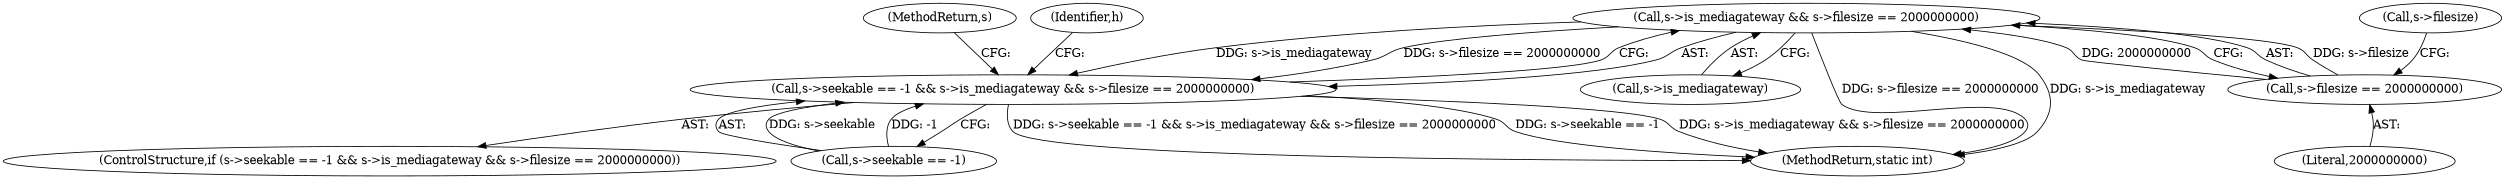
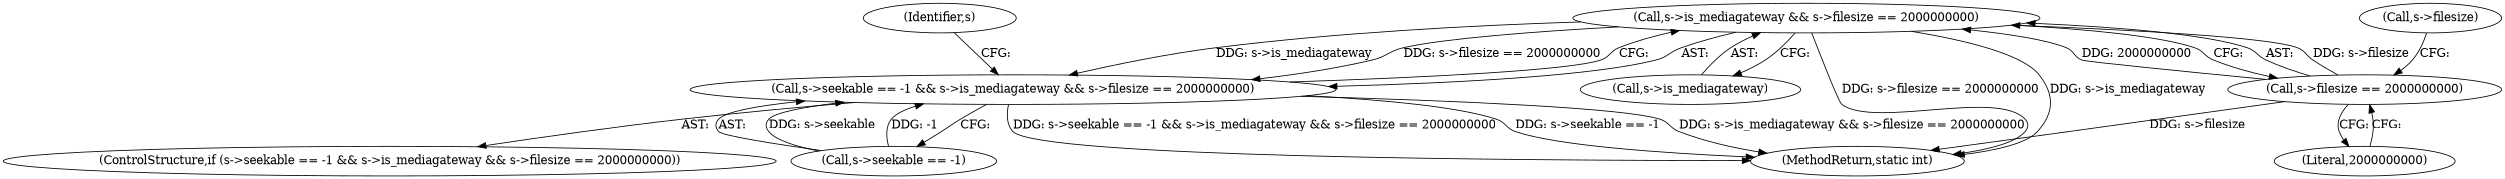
  digraph {
    n1 [label="(Call,s->is_mediagateway && s->filesize == 2000000000)"]
    n2 [label="(Call,s->filesize == 2000000000)"]
    n3 [label="(Call,s->seekable == -1 && s->is_mediagateway && s->filesize == 2000000000)"]
    n4 [label="(Call,s->is_mediagateway)"]
    n5 [label="(MethodReturn,static int)"]
    n6 [label="(Literal,2000000000)"]
    n7 [label="(ControlStructure,if (s->seekable == -1 && s->is_mediagateway && s->filesize == 2000000000))"]
    n8 [label="(Call,s->seekable == -1)"]
-   n9 [label="(MethodReturn,s)"]
-   n10 [label="(Identifier,h)"]
+   n9 [label="(Identifier,s)"]
    n11 [label="(Call,s->filesize)"]
    n1 -> n2 [label="CFG: "]
    n1 -> n3 [label="AST: "]
    n1 -> n3 [label="DDG: s->is_mediagateway"]
    n1 -> n3 [label="DDG: s->filesize == 2000000000"]
    n1 -> n4 [label="CFG: "]
    n1 -> n5 [label="DDG: s->filesize == 2000000000"]
    n1 -> n5 [label="DDG: s->is_mediagateway"]
    n2 -> n1 [label="AST: "]
    n2 -> n1 [label="DDG: s->filesize"]
    n2 -> n1 [label="DDG: 2000000000"]
+   n2 -> n5 [label="DDG: s->filesize"]
+   n2 -> n6 [label="CFG: "]
    n3 -> n1 [label="CFG: "]
    n3 -> n5 [label="DDG: s->seekable == -1 && s->is_mediagateway && s->filesize == 2000000000"]
    n3 -> n5 [label="DDG: s->seekable == -1"]
    n3 -> n5 [label="DDG: s->is_mediagateway && s->filesize == 2000000000"]
    n3 -> n7 [label="AST: "]
    n3 -> n8 [label="CFG: "]
    n4 -> n1 [label="AST: "]
-   n6 -> n2 [label="AST: "]
+   n6 -> n2 [label="CFG: "]
    n8 -> n3 [label="AST: "]
    n8 -> n3 [label="DDG: s->seekable"]
    n8 -> n3 [label="DDG: -1"]
    n9 -> n3 [label="CFG: "]
-   n10 -> n3 [label="CFG: "]
    n11 -> n2 [label="CFG: "]
  }
